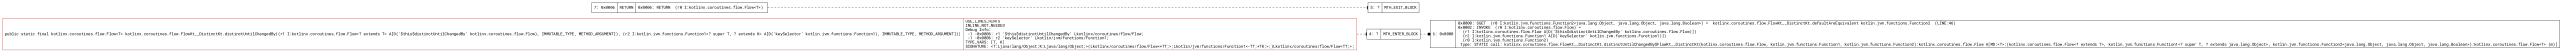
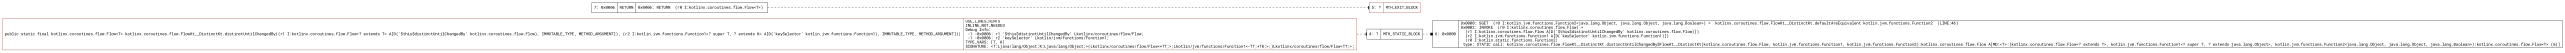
  digraph {
    fontname="Roboto Mono"
    rankdir=LR
    node [color=black fontname="Roboto Mono" shape=record]
    edge [arrowhead=tee fontname="Roboto Mono" style=dashed]
-   n1 [label="{4\:\ ?|MTH_ENTER_BLOCK\l}"]
-   n2 [label="{6\:\ 0x0000|0x0000: SGET  (r0 I:kotlin.jvm.functions.Function2\<java.lang.Object, java.lang.Object, java.lang.Boolean\>) =  kotlinx.coroutines.flow.FlowKt__DistinctKt.defaultAreEquivalent kotlin.jvm.functions.Function2  (LINE:46)\l0x0002: INVOKE  (r0 I:kotlinx.coroutines.flow.Flow) = \l  (r1 I:kotlinx.coroutines.flow.Flow A[D('$this$distinctUntilChangedBy' kotlinx.coroutines.flow.Flow)])\l  (r2 I:kotlin.jvm.functions.Function1 A[D('keySelector' kotlin.jvm.functions.Function1)])\l  (r0 I:kotlin.jvm.functions.Function2)\l type: STATIC call: kotlinx.coroutines.flow.FlowKt__DistinctKt.distinctUntilChangedBy$FlowKt__DistinctKt(kotlinx.coroutines.flow.Flow, kotlin.jvm.functions.Function1, kotlin.jvm.functions.Function2):kotlinx.coroutines.flow.Flow A[MD:\<T\>:(kotlinx.coroutines.flow.Flow\<? extends T\>, kotlin.jvm.functions.Function1\<? super T, ? extends java.lang.Object\>, kotlin.jvm.functions.Function2\<java.lang.Object, java.lang.Object, java.lang.Boolean\>):kotlinx.coroutines.flow.Flow\<T\> (m)]\l}"]
+   n1 [label="{4\:\ ?|MTH_STATIC_BLOCK\l}"]
+   n2 [label="{6\:\ 0x0000|0x0000: SGET  (r0 I:kotlin.jvm.functions.Function2\<java.lang.Object, java.lang.Object, java.lang.Boolean\>) =  kotlinx.coroutines.flow.FlowKt__DistinctKt.defaultAreEquivalent kotlin.jvm.functions.Function2  (LINE:46)\l0x0002: INVOKE  (r0 I:kotlinx.coroutines.flow.Flow) = \l  (r1 I:kotlinx.coroutines.flow.Flow A[D('$this$distinctUntilChangedBy' kotlinx.coroutines.flow.Flow)])\l  (r2 I:kotlin.jvm.functions.Function1 A[D('keySelector' kotlin.jvm.functions.Function1)])\l  (r0 I:kotlin.static.functions.Function2)\l type: STATIC call: kotlinx.coroutines.flow.FlowKt__DistinctKt.distinctUntilChangedBy$FlowKt__DistinctKt(kotlinx.coroutines.flow.Flow, kotlin.jvm.functions.Function1, kotlin.jvm.functions.Function2):kotlinx.coroutines.flow.Flow A[MD:\<T\>:(kotlinx.coroutines.flow.Flow\<? extends T\>, kotlin.jvm.functions.Function1\<? super T, ? extends java.lang.Object\>, kotlin.jvm.functions.Function2\<java.lang.Object, java.lang.Object, java.lang.Boolean\>):kotlinx.coroutines.flow.Flow\<T\> (m)]\l}"]
    n3 [label="{7\:\ 0x0006|RETURN\l|0x0006: RETURN  (r0 I:kotlinx.coroutines.flow.Flow\<T\>) \l}"]
-   n4 [label="{5\:\ ?|MTH_EXIT_BLOCK\l}"]
+   n4 [color=brown label="{5\:\ ?|MTH_EXIT_BLOCK\l}"]
    n5 [color=brown label="{public static final kotlinx.coroutines.flow.Flow\<T\> kotlinx.coroutines.flow.FlowKt__DistinctKt.distinctUntilChangedBy((r1 I:kotlinx.coroutines.flow.Flow\<? extends T\> A[D('$this$distinctUntilChangedBy' kotlinx.coroutines.flow.Flow), IMMUTABLE_TYPE, METHOD_ARGUMENT]), (r2 I:kotlin.jvm.functions.Function1\<? super T, ? extends K\> A[D('keySelector' kotlin.jvm.functions.Function1), IMMUTABLE_TYPE, METHOD_ARGUMENT]))  | USE_LINES_HINTS\lINLINE_NOT_NEEDED\lDebug Info:\l  \-1 \-0x0006: r1 '$this$distinctUntilChangedBy' Lkotlinx\/coroutines\/flow\/Flow;\l  \-1 \-0x0006: r2 'keySelector' Lkotlin\/jvm\/functions\/Function1;\lTYPE_VARS: [T, K]\lSIGNATURE: \<T:Ljava\/lang\/Object;K:Ljava\/lang\/Object;\>(Lkotlinx\/coroutines\/flow\/Flow\<+TT;\>;Lkotlin\/jvm\/functions\/Function1\<\-TT;+TK;\>;)Lkotlinx\/coroutines\/flow\/Flow\<TT;\>;\l}"]
    n1 -> n2 [arrowhead=box]
    n3 -> n4
    n5 -> n1
  }
